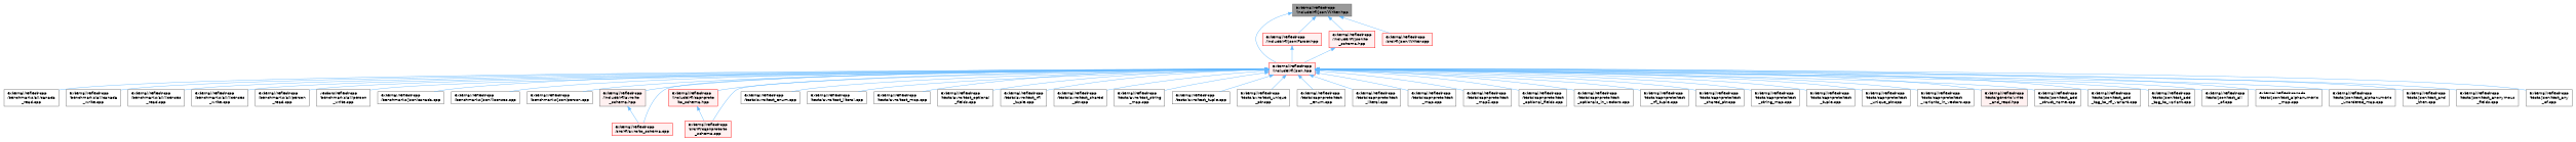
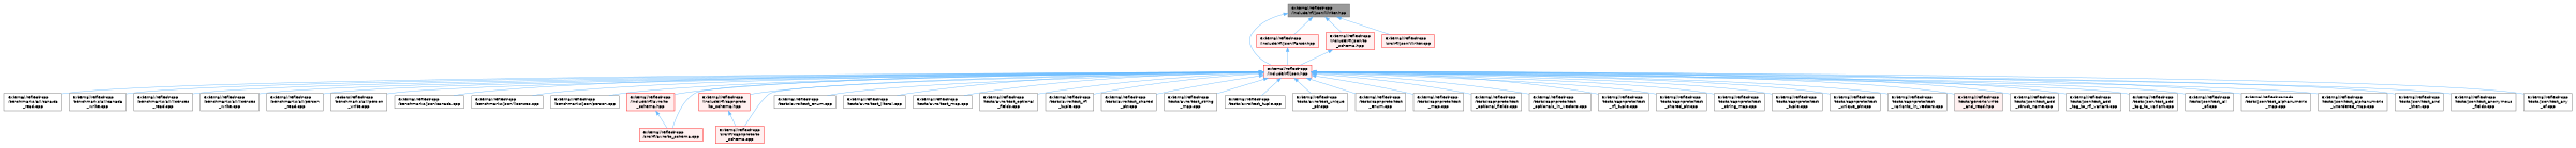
  digraph {
    node [color=grey40 fillcolor=white fontname=Helvetica fontsize=10 shape=box style=filled]
    edge [color=steelblue1 dir=back fontname=Helvetica fontsize=10 labelfontname=Helvetica labelfontsize=10 style=solid]
    n1 [color=gray40 fillcolor=grey60 fontcolor=black height=0.2 label="external/reflect-cpp\l/include/rfl/json/Writer.hpp" width=0.4]
    n2 [color=red fillcolor="#FFF0F0" height=0.2 label="external/reflect-cpp\l/include/rfl/json.hpp" width=0.4]
    n3 [color=red fillcolor="#FFF0F0" height=0.2 label="external/reflect-cpp\l/include/rfl/json/Parser.hpp" width=0.4]
    n4 [color=red fillcolor="#FFF0F0" height=0.2 label="external/reflect-cpp\l/include/rfl/json/to\l_schema.hpp" width=0.4]
    n5 [color=red fillcolor="#FFF0F0" height=0.2 label="external/reflect-cpp\l/src/rfl/json/Writer.cpp" width=0.4]
    n6 [height=0.2 label="external/reflect-cpp\l/benchmarks/all/canada\l_read.cpp" width=0.4]
    n7 [height=0.2 label="external/reflect-cpp\l/benchmarks/all/canada\l_write.cpp" width=0.4]
    n8 [height=0.2 label="external/reflect-cpp\l/benchmarks/all/licenses\l_read.cpp" width=0.4]
    n9 [height=0.2 label="external/reflect-cpp\l/benchmarks/all/licenses\l_write.cpp" width=0.4]
    n10 [height=0.2 label="external/reflect-cpp\l/benchmarks/all/person\l_read.cpp" width=0.4]
    n11 [height=0.2 label="vectors/reflect-cpp\l/benchmarks/all/person\l_write.cpp" width=0.4]
    n12 [height=0.2 label="external/reflect-cpp\l/benchmarks/json/canada.cpp" width=0.4]
    n13 [height=0.2 label="external/reflect-cpp\l/benchmarks/json/licenses.cpp" width=0.4]
    n14 [height=0.2 label="external/reflect-cpp\l/benchmarks/json/person.cpp" width=0.4]
-   n15 [fillcolor="#FFF0F0" height=0.2 label="external/reflect-cpp\l/include/rfl/avro/to\l_schema.hpp" width=0.4]
+   n15 [color=red fillcolor="#FFF0F0" height=0.2 label="external/reflect-cpp\l/include/rfl/avro/to\l_schema.hpp" width=0.4]
    n16 [color=red fillcolor="#FFF0F0" height=0.2 label="external/reflect-cpp\l/src/rfl/avro/to_schema.cpp" width=0.4]
    n17 [color=red fillcolor="#FFF0F0" height=0.2 label="external/reflect-cpp\l/include/rfl/capnproto\l/to_schema.hpp" width=0.4]
    n18 [color=red fillcolor="#FFF0F0" height=0.2 label="external/reflect-cpp\l/src/rfl/capnproto/to\l_schema.cpp" width=0.4]
    n19 [height=0.2 label="external/reflect-cpp\l/tests/avro/test_enum.cpp" width=0.4]
    n20 [height=0.2 label="external/reflect-cpp\l/tests/avro/test_literal.cpp" width=0.4]
    n21 [height=0.2 label="external/reflect-cpp\l/tests/avro/test_map.cpp" width=0.4]
    n22 [height=0.2 label="external/reflect-cpp\l/tests/avro/test_optional\l_fields.cpp" width=0.4]
    n23 [height=0.2 label="external/reflect-cpp\l/tests/avro/test_rfl\l_tuple.cpp" width=0.4]
    n24 [height=0.2 label="external/reflect-cpp\l/tests/avro/test_shared\l_ptr.cpp" width=0.4]
    n25 [height=0.2 label="external/reflect-cpp\l/tests/avro/test_string\l_map.cpp" width=0.4]
    n26 [height=0.2 label="external/reflect-cpp\l/tests/avro/test_tuple.cpp" width=0.4]
    n27 [height=0.2 label="external/reflect-cpp\l/tests/avro/test_unique\l_ptr.cpp" width=0.4]
    n28 [height=0.2 label="external/reflect-cpp\l/tests/capnproto/test\l_enum.cpp" width=0.4]
-   n29 [height=0.2 label="external/reflect-cpp\l/tests/capnproto/test\l_literal.cpp" width=0.4]
    n30 [height=0.2 label="external/reflect-cpp\l/tests/capnproto/test\l_map.cpp" width=0.4]
-   n31 [height=0.2 label="external/reflect-cpp\l/tests/capnproto/test\l_map2.cpp" width=0.4]
    n32 [height=0.2 label="external/reflect-cpp\l/tests/capnproto/test\l_optional_fields.cpp" width=0.4]
    n33 [height=0.2 label="external/reflect-cpp\l/tests/capnproto/test\l_optionals_in_vectors.cpp" width=0.4]
    n34 [height=0.2 label="external/reflect-cpp\l/tests/capnproto/test\l_rfl_tuple.cpp" width=0.4]
    n35 [height=0.2 label="external/reflect-cpp\l/tests/capnproto/test\l_shared_ptr.cpp" width=0.4]
    n36 [height=0.2 label="external/reflect-cpp\l/tests/capnproto/test\l_string_map.cpp" width=0.4]
    n37 [height=0.2 label="external/reflect-cpp\l/tests/capnproto/test\l_tuple.cpp" width=0.4]
    n38 [height=0.2 label="external/reflect-cpp\l/tests/capnproto/test\l_unique_ptr.cpp" width=0.4]
    n39 [height=0.2 label="external/reflect-cpp\l/tests/capnproto/test\l_variants_in_vectors.cpp" width=0.4]
    n40 [fillcolor="#FFF0F0" height=0.2 label="external/reflect-cpp\l/tests/generic/write\l_and_read.hpp" width=0.4]
    n41 [height=0.2 label="external/reflect-cpp\l/tests/json/test_add\l_struct_name.cpp" width=0.4]
    n42 [height=0.2 label="external/reflect-cpp\l/tests/json/test_add\l_tag_to_rfl_variant.cpp" width=0.4]
    n43 [height=0.2 label="external/reflect-cpp\l/tests/json/test_add\l_tag_to_variant.cpp" width=0.4]
    n44 [height=0.2 label="external/reflect-cpp\l/tests/json/test_all\l_of.cpp" width=0.4]
    n45 [height=0.2 label="external/reflect-canada\l/tests/json/test_alphanumeric\l_map.cpp" width=0.4]
    n46 [height=0.2 label="external/reflect-cpp\l/tests/json/test_alphanumeric\l_unordered_map.cpp" width=0.4]
    n47 [height=0.2 label="external/reflect-cpp\l/tests/json/test_and\l_then.cpp" width=0.4]
    n48 [height=0.2 label="external/reflect-cpp\l/tests/json/test_anonymous\l_fields.cpp" width=0.4]
    n49 [height=0.2 label="external/reflect-cpp\l/tests/json/test_any\l_of.cpp" width=0.4]
    n1 -> n2
    n1 -> n3
    n1 -> n4
    n1 -> n5
    n2 -> n6
    n2 -> n7
    n2 -> n8
    n2 -> n9
    n2 -> n10
    n2 -> n11
    n2 -> n12
    n2 -> n13
    n2 -> n14
    n2 -> n15
    n2 -> n16
    n2 -> n17
    n2 -> n18
    n2 -> n19
    n2 -> n20
    n2 -> n21
    n2 -> n22
    n2 -> n23
    n2 -> n24
    n2 -> n25
    n2 -> n26
    n2 -> n27
    n2 -> n28
-   n2 -> n29
    n2 -> n30
-   n2 -> n31
    n2 -> n32
    n2 -> n33
    n2 -> n34
    n2 -> n35
    n2 -> n36
    n2 -> n37
    n2 -> n38
    n2 -> n39
    n2 -> n40
    n2 -> n41
    n2 -> n42
    n2 -> n43
    n2 -> n44
    n2 -> n45
    n2 -> n46
    n2 -> n47
    n2 -> n48
    n2 -> n49
    n3 -> n2
    n4 -> n2
    n15 -> n16
    n17 -> n18
  }
